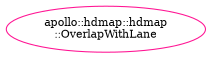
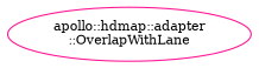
  digraph {
    rankdir=TB
    fontname="DejaVu Serif"
-   n1 [color=deeppink fillcolor=white fontname="DejaVu Serif" fontsize=10 height=0.2 label="apollo::hdmap::hdmap\l::OverlapWithLane" shape=ellipse style=filled width=0.4]
+   n1 [color=deeppink fillcolor=white fontname="DejaVu Serif" fontsize=10 height=0.2 label="apollo::hdmap::adapter\l::OverlapWithLane" shape=ellipse style=filled width=0.4]
  }
